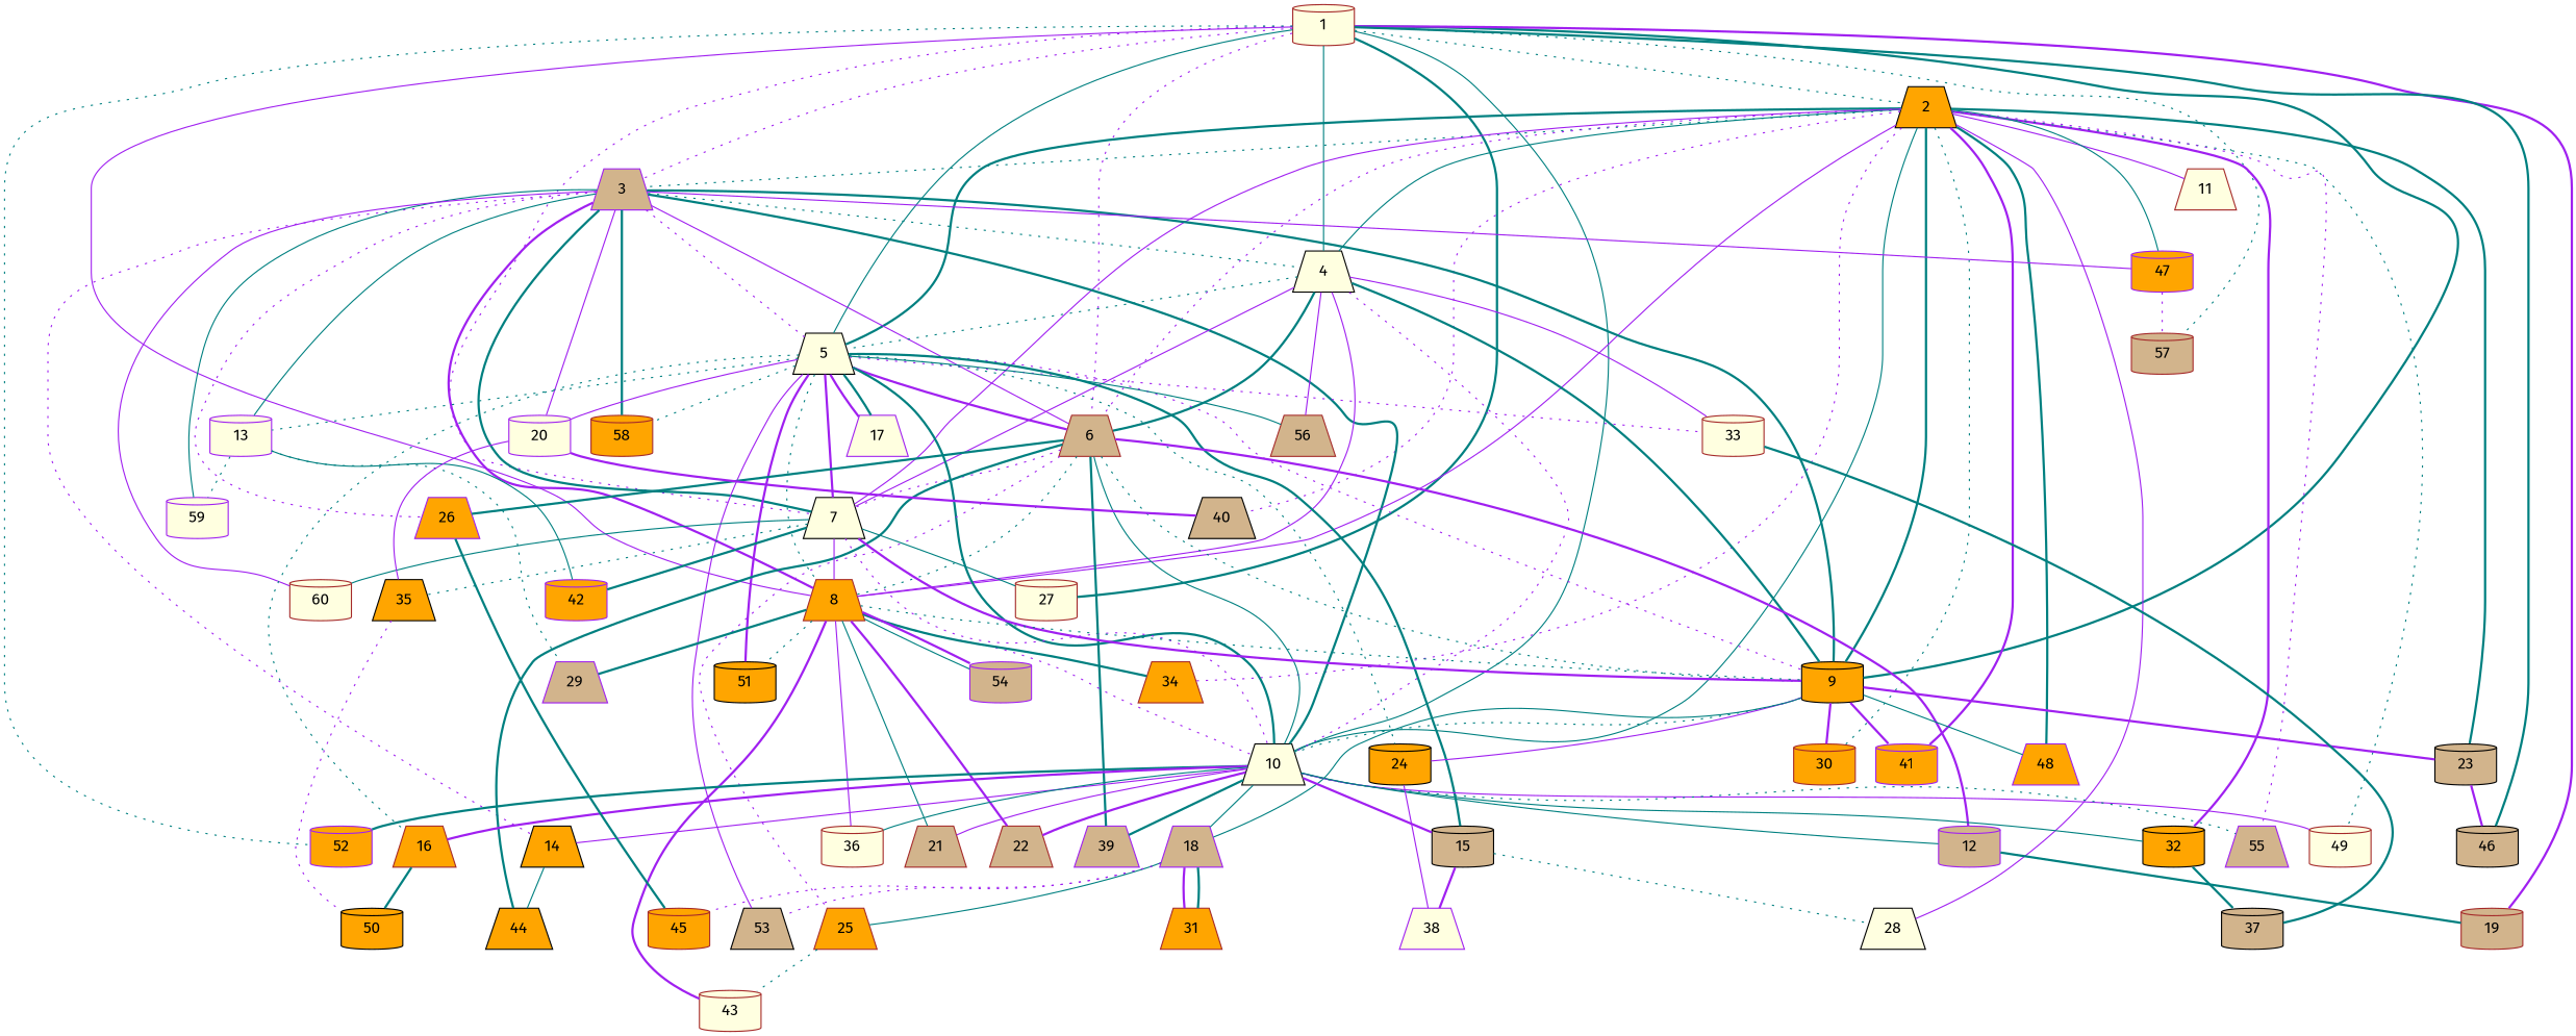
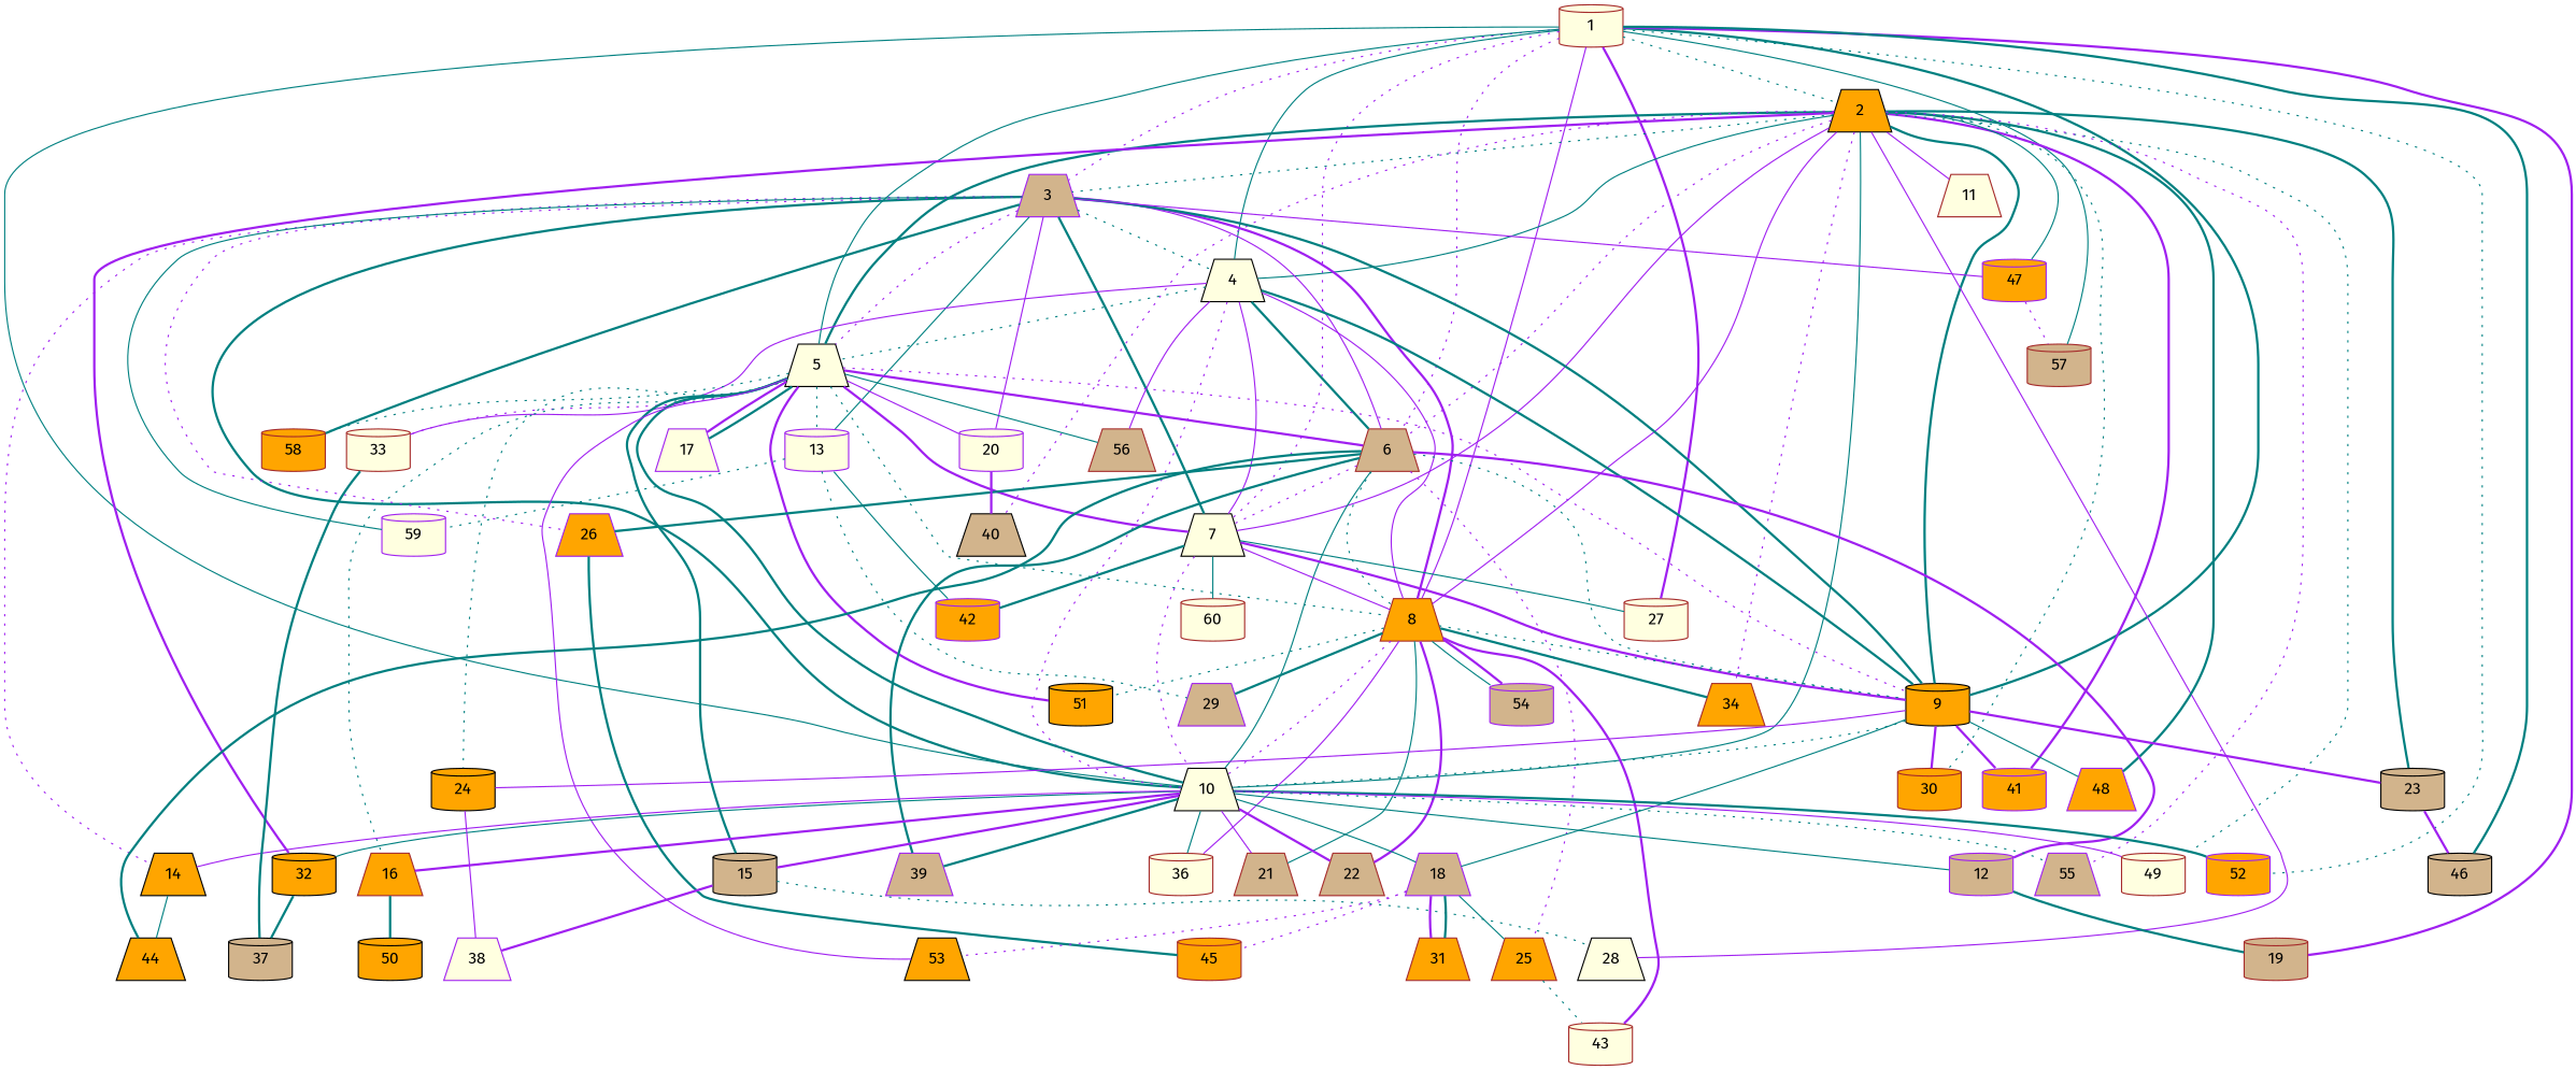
  graph {
    fontname="Fira Sans"
    node [color=brown fillcolor=orange fontname="Fira Sans" shape=cylinder style=filled]
    edge [color=teal fontname="Fira Sans" style=bold]
    1 [fillcolor=lightyellow]
    2 [color=black shape=trapezium]
    3 [color=purple fillcolor=tan shape=trapezium]
    4 [color=black fillcolor=lightyellow shape=trapezium]
    5 [color=black fillcolor=lightyellow shape=trapezium]
    6 [fillcolor=tan shape=trapezium]
    7 [color=black fillcolor=lightyellow shape=trapezium]
    8 [shape=trapezium]
    9 [color=black]
    10 [color=black fillcolor=lightyellow shape=trapezium]
    19 [fillcolor=tan]
    27 [fillcolor=lightyellow]
    46 [color=black fillcolor=tan]
    52 [color=purple]
    57 [fillcolor=tan]
    11 [fillcolor=lightyellow shape=trapezium]
    23 [color=black fillcolor=tan]
    28 [color=black fillcolor=lightyellow shape=trapezium]
    30
    32 [color=black]
    34 [shape=trapezium]
    40 [color=black fillcolor=tan shape=trapezium]
    41 [color=purple]
    47 [color=purple]
    48 [color=purple shape=trapezium]
    49 [fillcolor=lightyellow]
    55 [color=purple fillcolor=tan shape=trapezium]
    13 [color=purple fillcolor=lightyellow]
    14 [color=black shape=trapezium]
    20 [color=purple fillcolor=lightyellow]
    26 [color=purple shape=trapezium]
    58
    59 [color=purple fillcolor=lightyellow]
    60 [fillcolor=lightyellow]
    33 [fillcolor=lightyellow]
    56 [fillcolor=tan shape=trapezium]
    15 [color=black fillcolor=tan]
    16 [shape=trapezium]
    17 [color=purple fillcolor=lightyellow shape=trapezium]
    24 [color=black]
    51 [color=black]
-   53 [color=black fillcolor=tan shape=trapezium]
+   53 [color=black shape=trapezium]
    12 [color=purple fillcolor=tan]
    25 [shape=trapezium]
    39 [color=purple fillcolor=tan shape=trapezium]
    44 [color=black shape=trapezium]
-   35 [color=black shape=trapezium]
    42 [color=purple]
    21 [fillcolor=tan shape=trapezium]
    22 [fillcolor=tan shape=trapezium]
    29 [color=purple fillcolor=tan shape=trapezium]
    36 [fillcolor=lightyellow]
    43 [fillcolor=lightyellow]
    54 [color=purple fillcolor=tan]
    18 [color=purple fillcolor=tan shape=trapezium]
    37 [color=black fillcolor=tan]
    45
    38 [color=purple fillcolor=lightyellow shape=trapezium]
    50 [color=black]
    31 [shape=trapezium]
    1 -- 2 [style=dotted]
    1 -- 3 [color=purple style=dotted]
    1 -- 4 [style=solid]
    1 -- 5 [style=solid]
    1 -- 6 [color=purple style=dotted]
    1 -- 7 [color=purple style=dotted]
    1 -- 8 [color=purple style=solid]
    1 -- 9
    1 -- 10 [style=solid]
    1 -- 19 [color=purple]
-   1 -- 27
+   1 -- 27 [color=purple]
    1 -- 46
    1 -- 52 [style=dotted]
-   1 -- 57 [style=dotted]
+   1 -- 57 [style=solid]
    2 -- 3 [style=dotted]
    2 -- 4 [style=solid]
    2 -- 5
    2 -- 6 [color=purple style=dotted]
    2 -- 7 [color=purple style=solid]
    2 -- 8 [color=purple style=solid]
    2 -- 9
    2 -- 10 [style=solid]
    2 -- 11 [color=purple style=solid]
    2 -- 23
    2 -- 28 [color=purple style=solid]
    2 -- 30 [style=dotted]
    2 -- 32 [color=purple]
    2 -- 34 [color=purple style=dotted]
    2 -- 40 [color=purple style=dotted]
    2 -- 41 [color=purple]
    2 -- 47 [style=solid]
    2 -- 48
    2 -- 49 [style=dotted]
    2 -- 55 [color=purple style=dotted]
    3 -- 4 [style=dotted]
    3 -- 5 [color=purple style=dotted]
    3 -- 6 [color=purple style=solid]
    3 -- 7
    3 -- 8 [color=purple]
    3 -- 9
    3 -- 10
    3 -- 47 [color=purple style=solid]
    3 -- 13 [style=solid]
    3 -- 14 [color=purple style=dotted]
    3 -- 20 [color=purple style=solid]
    3 -- 26 [color=purple style=dotted]
    3 -- 58
    3 -- 59 [style=solid]
-   3 -- 60 [color=purple style=solid]
    4 -- 5 [style=dotted]
    4 -- 6
    4 -- 7 [color=purple style=solid]
    4 -- 8 [color=purple style=solid]
    4 -- 9
    4 -- 10 [color=purple style=dotted]
    4 -- 33 [color=purple style=solid]
    4 -- 56 [color=purple style=solid]
    5 -- 6 [color=purple]
    5 -- 7 [color=purple]
    5 -- 8 [style=dotted]
    5 -- 9 [color=purple style=dotted]
    5 -- 10
    5 -- 13 [style=dotted]
    5 -- 20 [color=purple style=solid]
    5 -- 58 [style=dotted]
    5 -- 33 [color=purple style=dotted]
    5 -- 56 [style=solid]
    5 -- 15
    5 -- 16 [style=dotted]
    5 -- 17 [color=purple]
    5 -- 17
    5 -- 24 [style=dotted]
    5 -- 51 [color=purple]
    5 -- 53 [color=purple style=solid]
    6 -- 7 [color=purple style=dotted]
    6 -- 8 [style=dotted]
    6 -- 9 [style=dotted]
    6 -- 10 [style=solid]
    6 -- 26
    6 -- 12 [color=purple]
    6 -- 25 [color=purple style=dotted]
    6 -- 39
    6 -- 44
    7 -- 8 [color=purple style=solid]
    7 -- 9 [color=purple]
    7 -- 10 [color=purple style=dotted]
    7 -- 27 [style=solid]
    7 -- 60 [style=solid]
-   7 -- 35 [style=dotted]
    7 -- 42
    8 -- 9 [style=dotted]
    8 -- 10 [color=purple style=dotted]
    8 -- 34
    8 -- 51 [style=dotted]
    8 -- 21 [style=solid]
    8 -- 22 [color=purple]
    8 -- 29
    8 -- 36 [color=purple style=solid]
    8 -- 43 [color=purple]
    8 -- 54 [style=solid]
    8 -- 54 [color=purple]
    9 -- 10 [style=dotted]
    9 -- 23 [color=purple]
    9 -- 30 [color=purple]
    9 -- 41 [color=purple]
    9 -- 48 [style=solid]
    9 -- 24 [color=purple style=solid]
    9 -- 18 [style=solid]
    10 -- 52
    10 -- 32 [style=solid]
    10 -- 49 [color=purple style=solid]
    10 -- 55 [style=dotted]
    10 -- 14 [color=purple style=solid]
    10 -- 15 [color=purple]
    10 -- 16 [color=purple]
    10 -- 12 [style=solid]
    10 -- 39
    10 -- 21 [color=purple style=solid]
    10 -- 22 [color=purple]
    10 -- 36 [style=solid]
    10 -- 18 [style=solid]
    23 -- 46 [color=purple]
    32 -- 37
    47 -- 57 [color=purple style=dotted]
    13 -- 59 [style=dotted]
    13 -- 42 [style=solid]
    13 -- 29 [style=dotted]
    14 -- 44 [style=solid]
    20 -- 40 [color=purple]
-   20 -- 35 [color=purple style=solid]
    26 -- 45
    33 -- 37
    15 -- 28 [style=dotted]
    15 -- 38 [color=purple]
    16 -- 50
    24 -- 38 [color=purple style=solid]
    12 -- 19
    25 -- 43 [style=dotted]
-   35 -- 50 [color=purple style=dotted]
    18 -- 53 [color=purple style=dotted]
    18 -- 25 [style=solid]
    18 -- 45 [color=purple style=dotted]
    18 -- 31 [color=purple]
    18 -- 31
  }
